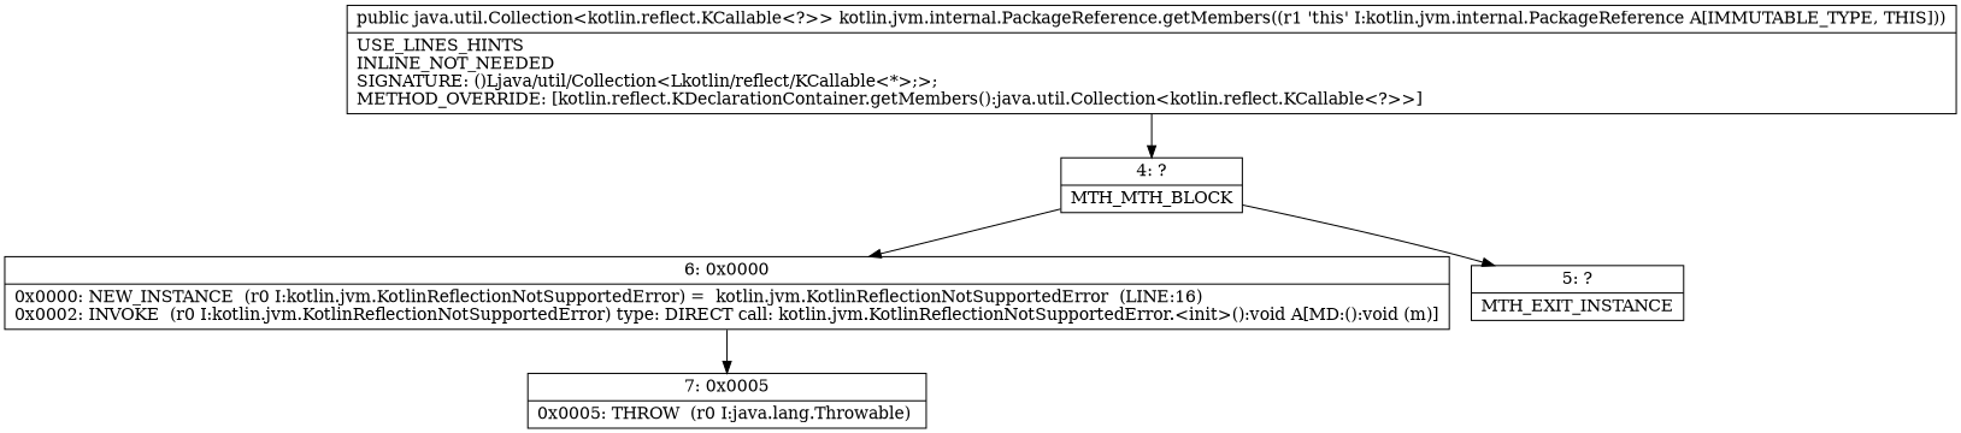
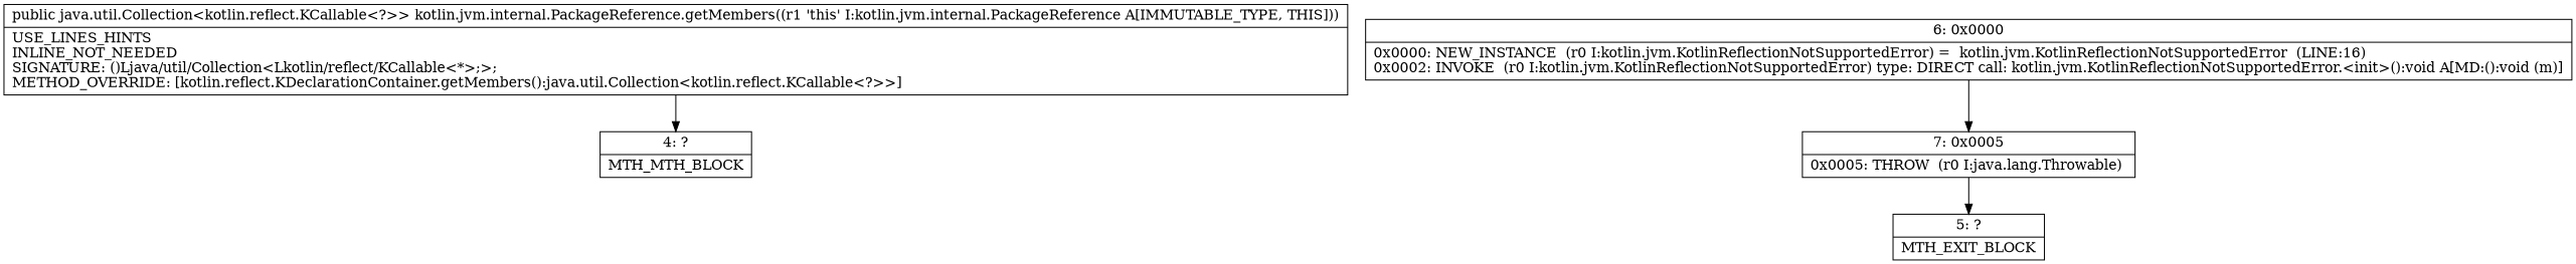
  digraph {
    node [shape=record]
    n1 [label="{4\:\ ?|MTH_MTH_BLOCK\l}"]
    n2 [label="{6\:\ 0x0000|0x0000: NEW_INSTANCE  (r0 I:kotlin.jvm.KotlinReflectionNotSupportedError) =  kotlin.jvm.KotlinReflectionNotSupportedError  (LINE:16)\l0x0002: INVOKE  (r0 I:kotlin.jvm.KotlinReflectionNotSupportedError) type: DIRECT call: kotlin.jvm.KotlinReflectionNotSupportedError.\<init\>():void A[MD:():void (m)]\l}"]
    n3 [label="{7\:\ 0x0005|0x0005: THROW  (r0 I:java.lang.Throwable) \l}"]
-   n4 [label="{5\:\ ?|MTH_EXIT_INSTANCE\l}"]
+   n4 [label="{5\:\ ?|MTH_EXIT_BLOCK\l}"]
    n5 [label="{public java.util.Collection\<kotlin.reflect.KCallable\<?\>\> kotlin.jvm.internal.PackageReference.getMembers((r1 'this' I:kotlin.jvm.internal.PackageReference A[IMMUTABLE_TYPE, THIS]))  | USE_LINES_HINTS\lINLINE_NOT_NEEDED\lSIGNATURE: ()Ljava\/util\/Collection\<Lkotlin\/reflect\/KCallable\<*\>;\>;\lMETHOD_OVERRIDE: [kotlin.reflect.KDeclarationContainer.getMembers():java.util.Collection\<kotlin.reflect.KCallable\<?\>\>]\l}"]
-   n1 -> n2
    n2 -> n3
-   n1 -> n4
+   n3 -> n4
    n5 -> n1
  }
